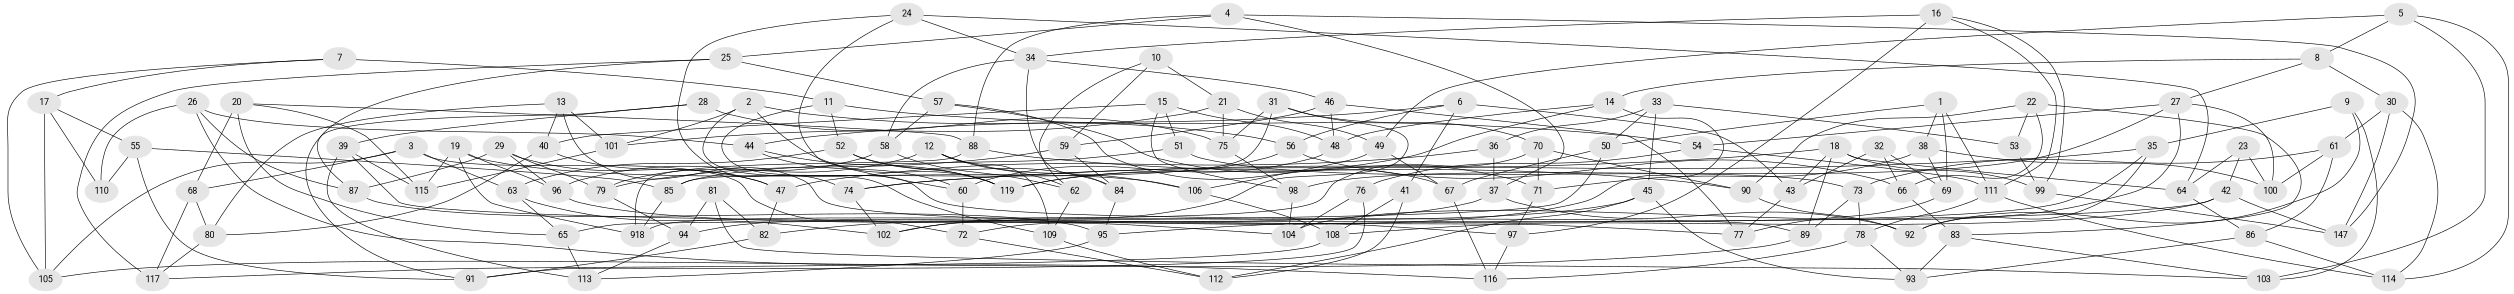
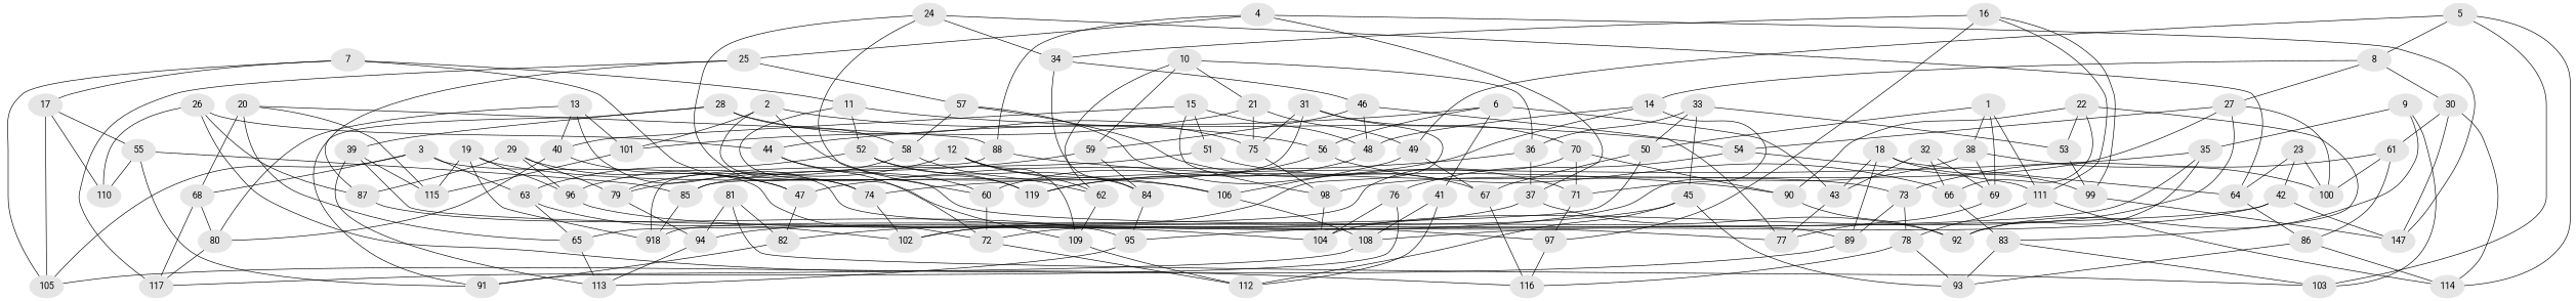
  graph {
    fontname=Roboto
    node [color=gray90 fontname=Roboto style=filled]
    edge [fontname=Roboto]
    1
    38
    50
    69
    111
    100
    71
    65
    67
    77
    114
    78
    2
    56
    101
    109
    119
    66
    81
    103
    94
    82
    115
    112
    3
    63
    68
    72
    105
    102
    80
    117
    4
    25
    37
    88
    n37 [label=147]
    57
    87
    92
    n41 [label=918]
    90
    5
    8
    49
    14
    30
    27
    106
    6
    41
    43
    44
    108
    60
    7
    11
    17
    74
    52
    54
    89
    55
    110
    48
    61
    51
    85
    73
    9
    35
    32
    10
    21
    36
    59
    62
    75
    47
    79
    84
    76
    12
    96
    104
    13
    40
    97
    116
    113
    15
    98
    16
    34
    99
    46
    91
    18
    64
    86
    19
    20
    22
    53
    83
    93
    23
    42
    95
    24
    58
    26
    28
    39
    29
    31
    70
    33
    45
    1 -- 38
    1 -- 50
    1 -- 69
    1 -- 111
    38 -- 69
    38 -- 100
    38 -- 71
    50 -- 65
    50 -- 67
    69 -- 77
    111 -- 114
    111 -- 78
    71 -- 97
    65 -- 113
    67 -- 116
    78 -- 116
    78 -- 93
    2 -- 56
    2 -- 101
    2 -- 109
    2 -- 119
    56 -- 119
    56 -- 66
    101 -- 115
    109 -- 112
    66 -- 83
    81 -- 103
    81 -- 94
    81 -- 82
    94 -- 113
    82 -- 91
    3 -- 63
    3 -- 68
    3 -- 72
    3 -- 105
    63 -- 65
    63 -- 102
    68 -- 80
    68 -- 117
    72 -- 112
    80 -- 117
    4 -- 25
    4 -- 37
    4 -- 88
    4 -- n37
    25 -- 117
    25 -- 57
    25 -- 87
    37 -- 82
    37 -- 92
    88 -- n41
    88 -- 90
    57 -- 71
    57 -- 67
    57 -- 58
    87 -- 95
    90 -- 92
    5 -- 114
    5 -- 103
    5 -- 8
    5 -- 49
    8 -- 14
    8 -- 30
    8 -- 27
    49 -- 67
    49 -- 106
    14 -- 119
    14 -- 94
    14 -- 48
    30 -- 114
    30 -- n37
    30 -- 61
    27 -- 100
    27 -- 54
    27 -- 104
    27 -- 98
    106 -- 108
    6 -- 56
    6 -- 41
    6 -- 43
    6 -- 44
    41 -- 112
    41 -- 108
    43 -- 77
-   44 -- 119
+   44 -- 72
    44 -- 60
    108 -- 117
    60 -- 72
    7 -- 105
    7 -- 11
    7 -- 17
-   18 -- 74
+   7 -- 74
    11 -- 52
    11 -- 54
    11 -- 89
    17 -- 105
    17 -- 55
    17 -- 110
    74 -- 102
    52 -- 119
    52 -- 63
    52 -- 84
    54 -- 111
    54 -- 76
    89 -- 105
    55 -- 110
    55 -- 85
    55 -- 91
    48 -- 60
    61 -- 100
    61 -- 73
    61 -- 86
    51 -- 85
    51 -- 73
    85 -- n41
    73 -- 78
    73 -- 89
    9 -- 103
    9 -- 92
    9 -- 35
    35 -- 72
    35 -- 92
    35 -- 74
    32 -- 69
    32 -- 66
    32 -- 43
    10 -- 21
+   10 -- 36
    10 -- 59
    10 -- 62
    21 -- 101
    21 -- 49
    21 -- 75
    36 -- 37
    36 -- 47
    59 -- 79
    59 -- 84
    62 -- 109
    75 -- 98
    47 -- 82
    79 -- 94
    84 -- 95
    76 -- 104
    76 -- 91
    12 -- 109
    12 -- 106
    12 -- 62
    12 -- 96
    96 -- 104
    13 -- 101
    13 -- 80
    13 -- 40
    13 -- 97
    40 -- 80
    40 -- 47
    97 -- 116
    15 -- 48
    15 -- 51
    15 -- 40
    15 -- 98
    98 -- 104
    16 -- 111
    16 -- 97
    16 -- 34
    16 -- 99
    34 -- 84
    34 -- 46
    99 -- n37
    46 -- 77
    46 -- 48
    46 -- 59
    18 -- 43
    18 -- 89
    18 -- 99
    18 -- 64
    64 -- 86
    86 -- 114
    86 -- 93
    19 -- 115
    19 -- n41
    19 -- 106
    19 -- 96
    20 -- 65
    20 -- 115
    20 -- 68
    20 -- 88
    22 -- 66
    22 -- 90
    22 -- 53
    22 -- 83
    53 -- 99
    83 -- 103
    83 -- 93
    23 -- 100
    23 -- 64
    23 -- 42
    42 -- n37
    42 -- 108
    42 -- 95
    95 -- 113
    24 -- 60
    24 -- 74
    24 -- 34
    24 -- 64
    58 -- 62
    58 -- 79
    26 -- 87
    26 -- 44
    26 -- 110
    26 -- 116
    28 -- 75
    28 -- 91
-   34 -- 58
+   28 -- 58
    28 -- 39
    39 -- 77
    39 -- 115
    39 -- 113
    29 -- 87
    29 -- 47
    29 -- 79
    29 -- 96
    31 -- 102
    31 -- 85
    31 -- 75
    31 -- 70
    70 -- 71
    70 -- n41
    70 -- 90
    33 -- 50
    33 -- 36
    33 -- 53
    33 -- 45
    45 -- 112
    45 -- 102
    45 -- 93
  }
